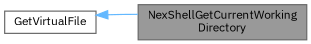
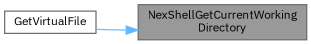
  digraph {
    rankdir=RL
    fontname="IBM Plex Sans"
    node [fontname="IBM Plex Sans" fontsize=10 shape=box style=filled]
    n1 [color=gray40 fillcolor=grey60 fontcolor=black height=0.2 label="NexShellGetCurrentWorking\lDirectory" width=0.4]
    n2 [color=grey40 fillcolor=white height=0.2 label=GetVirtualFile width=0.4]
-   n2 -> n1 [color=steelblue1 dir=back fontname="IBM Plex Sans" fontsize=10 labelfontname=Helvetica labelfontsize=10 style=solid]
+   n1 -> n2 [color=steelblue1 dir=back fontname="IBM Plex Sans" fontsize=10 labelfontname=Helvetica labelfontsize=10 style=solid]
  }
